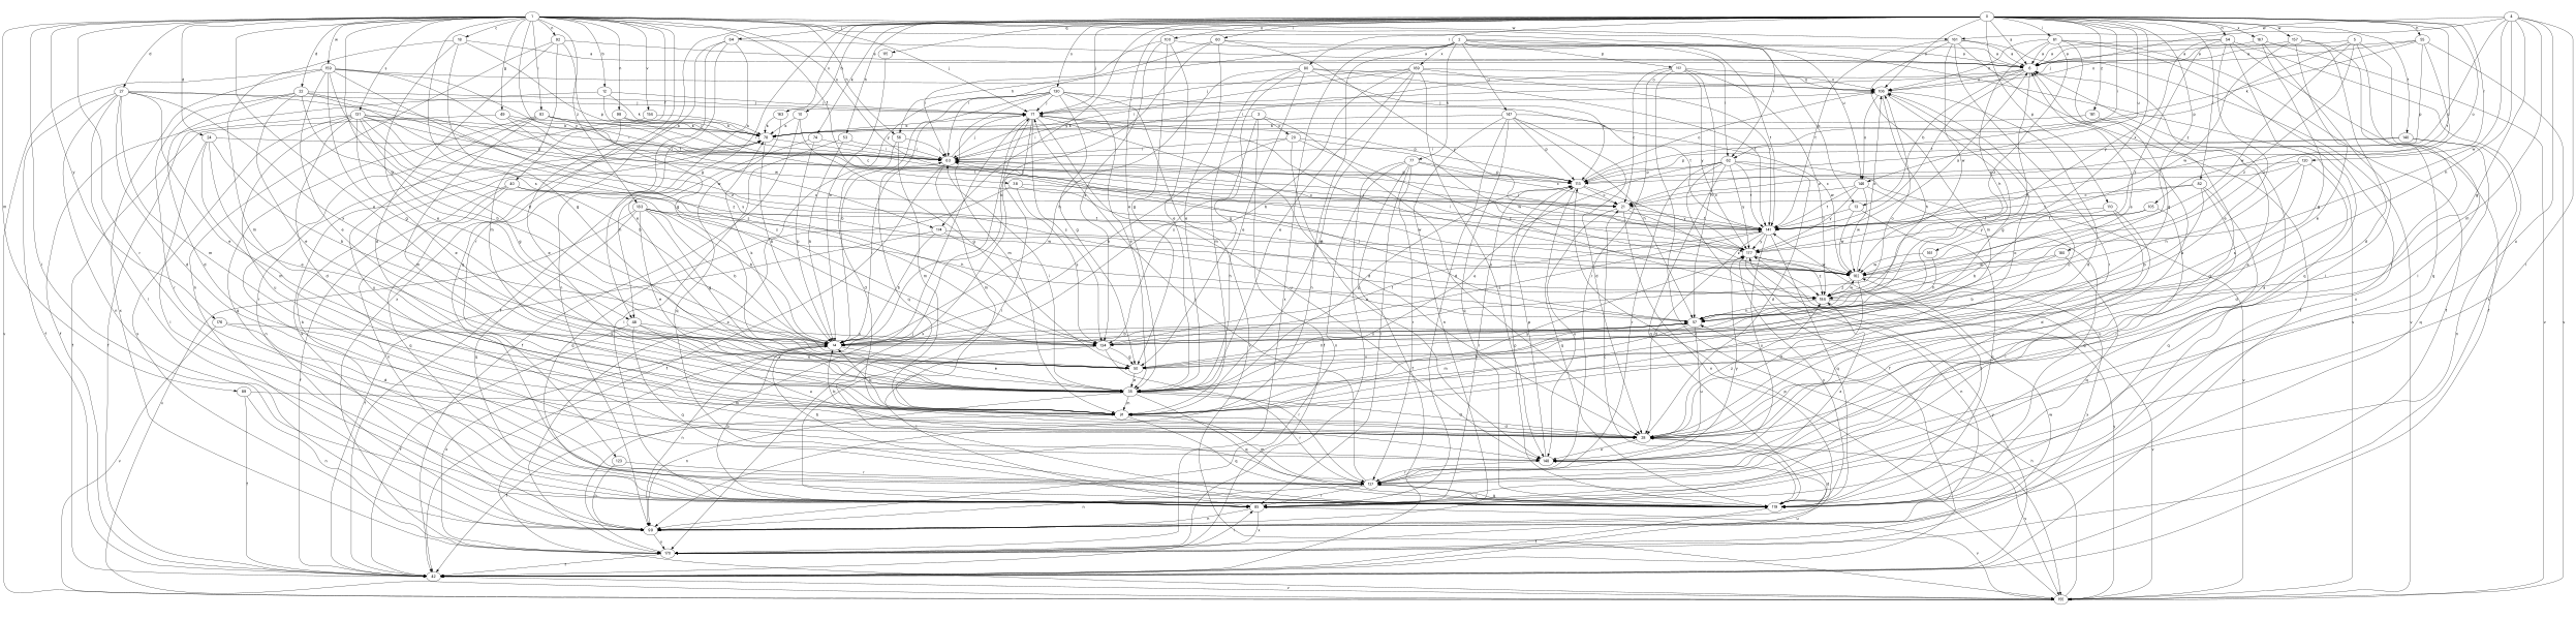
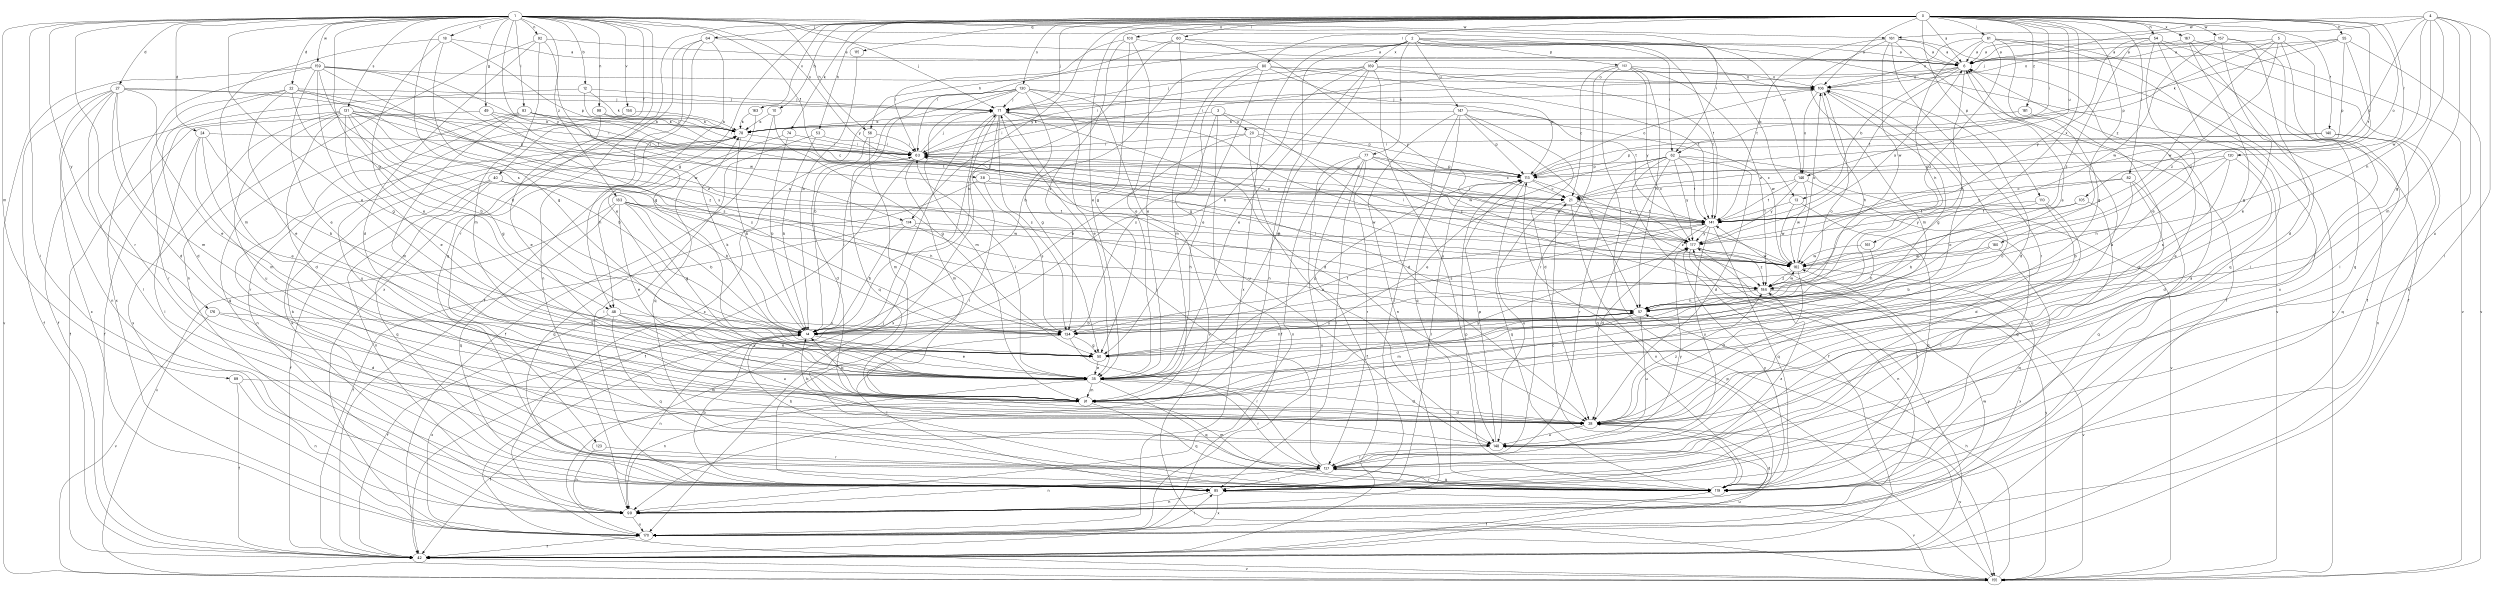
  strict digraph {
    fontname=Inter
    node [fontname=Inter]
    edge [fontname=Inter]
    0
    6
    10
    35
    48
    53
    54
    55
    60
    61
    62
    64
    71
    74
    80
    82
    100
    105
    106
    110
    115
    120
    123
    130
    140
    141
    146
    157
    163
    165
    167
    174
    180
    181
    13
    63
    57
    42
    50
    78
    119
    127
    99
    28
    91
    113
    134
    148
    85
    14
    177
    170
    184
    155
    21
    162
    1
    12
    18
    22
    24
    27
    38
    40
    49
    56
    83
    89
    92
    98
    131
    154
    159
    161
    176
    183
    2
    77
    112
    147
    169
    3
    20
    4
    5
    0 -> 6 [label=a]
    0 -> 10 [label=b]
    0 -> 35 [label=e]
    0 -> 48 [label=g]
    0 -> 53 [label=h]
    0 -> 54 [label=h]
    0 -> 55 [label=h]
    0 -> 60 [label=i]
    0 -> 61 [label=i]
    0 -> 62 [label=i]
    0 -> 64 [label=j]
    0 -> 71 [label=j]
    0 -> 74 [label=k]
    0 -> 80 [label=l]
    0 -> 82 [label=l]
    0 -> 100 [label=o]
    0 -> 105 [label=o]
    0 -> 106 [label=o]
    0 -> 110 [label=p]
    0 -> 115 [label=q]
    0 -> 120 [label=r]
    0 -> 123 [label=r]
    0 -> 130 [label=s]
    0 -> 140 [label=t]
    0 -> 141 [label=t]
    0 -> 146 [label=u]
    0 -> 157 [label=w]
    0 -> 163 [label=x]
    0 -> 165 [label=x]
    0 -> 167 [label=x]
    0 -> 174 [label=y]
    0 -> 180 [label=z]
    0 -> 181 [label=z]
    6 -> 106 [label=o]
    6 -> 141 [label=t]
    6 -> 13 [label=b]
    6 -> 63 [label=i]
    6 -> 57 [label=h]
    10 -> 42 [label=f]
    10 -> 50 [label=g]
    10 -> 78 [label=k]
    35 -> 63 [label=i]
    35 -> 57 [label=h]
    35 -> 119 [label=q]
    35 -> 127 [label=r]
    35 -> 99 [label=n]
    35 -> 28 [label=d]
    35 -> 91 [label=m]
    35 -> 113 [label=p]
    48 -> 35 [label=e]
    48 -> 42 [label=f]
    48 -> 119 [label=q]
    48 -> 134 [label=s]
    48 -> 148 [label=u]
    53 -> 63 [label=i]
    53 -> 85 [label=l]
    53 -> 14 [label=b]
    54 -> 6 [label=a]
    54 -> 35 [label=e]
    54 -> 42 [label=f]
    54 -> 119 [label=q]
    54 -> 177 [label=y]
    54 -> 170 [label=x]
    54 -> 184 [label=z]
    55 -> 6 [label=a]
    55 -> 106 [label=o]
    55 -> 78 [label=k]
    55 -> 113 [label=p]
    55 -> 184 [label=z]
    55 -> 155 [label=v]
    60 -> 6 [label=a]
    60 -> 35 [label=e]
    60 -> 63 [label=i]
    60 -> 14 [label=b]
    60 -> 177 [label=y]
    61 -> 6 [label=a]
    61 -> 106 [label=o]
    61 -> 57 [label=h]
    61 -> 42 [label=f]
    61 -> 50 [label=g]
    61 -> 170 [label=x]
    61 -> 184 [label=z]
    62 -> 35 [label=e]
    62 -> 141 [label=t]
    62 -> 42 [label=f]
    62 -> 119 [label=q]
    62 -> 127 [label=r]
    62 -> 28 [label=d]
    62 -> 113 [label=p]
    62 -> 177 [label=y]
    62 -> 155 [label=v]
    64 -> 6 [label=a]
    64 -> 35 [label=e]
    64 -> 42 [label=f]
    64 -> 99 [label=n]
    64 -> 170 [label=x]
    71 -> 78 [label=k]
    71 -> 28 [label=d]
    71 -> 113 [label=p]
    71 -> 134 [label=s]
    71 -> 148 [label=u]
    71 -> 85 [label=l]
    71 -> 170 [label=x]
    71 -> 155 [label=v]
    74 -> 48 [label=h]
    74 -> 63 [label=i]
    74 -> 14 [label=b]
    80 -> 35 [label=e]
    80 -> 106 [label=o]
    80 -> 141 [label=t]
    80 -> 50 [label=g]
    80 -> 91 [label=m]
    80 -> 113 [label=p]
    80 -> 14 [label=b]
    82 -> 141 [label=t]
    82 -> 119 [label=q]
    82 -> 127 [label=r]
    82 -> 14 [label=b]
    82 -> 21 [label=c]
    100 -> 6 [label=a]
    100 -> 35 [label=e]
    100 -> 63 [label=i]
    100 -> 50 [label=g]
    100 -> 134 [label=s]
    105 -> 141 [label=t]
    105 -> 148 [label=u]
    105 -> 177 [label=y]
    106 -> 71 [label=j]
    106 -> 146 [label=o]
    106 -> 57 [label=h]
    106 -> 50 [label=g]
    106 -> 28 [label=d]
    110 -> 141 [label=t]
    110 -> 28 [label=d]
    110 -> 85 [label=l]
    110 -> 14 [label=b]
    115 -> 14 [label=b]
    120 -> 57 [label=h]
    120 -> 28 [label=d]
    120 -> 113 [label=p]
    120 -> 134 [label=s]
    120 -> 21 [label=c]
    123 -> 127 [label=r]
    123 -> 99 [label=n]
    130 -> 35 [label=e]
    130 -> 71 [label=j]
    130 -> 141 [label=t]
    130 -> 50 [label=g]
    130 -> 119 [label=q]
    130 -> 91 [label=m]
    130 -> 14 [label=b]
    130 -> 170 [label=x]
    130 -> 155 [label=v]
    140 -> 63 [label=i]
    140 -> 119 [label=q]
    140 -> 99 [label=n]
    140 -> 113 [label=p]
    141 -> 63 [label=i]
    141 -> 119 [label=q]
    141 -> 28 [label=d]
    141 -> 134 [label=s]
    141 -> 148 [label=u]
    141 -> 177 [label=y]
    146 -> 141 [label=t]
    146 -> 119 [label=q]
    146 -> 177 [label=y]
    146 -> 21 [label=c]
    146 -> 162 [label=w]
    157 -> 6 [label=a]
    157 -> 35 [label=e]
    157 -> 119 [label=q]
    157 -> 28 [label=d]
    157 -> 162 [label=w]
    163 -> 78 [label=k]
    163 -> 119 [label=q]
    165 -> 57 [label=h]
    165 -> 162 [label=w]
    167 -> 6 [label=a]
    167 -> 50 [label=g]
    167 -> 85 [label=l]
    167 -> 155 [label=v]
    174 -> 57 [label=h]
    174 -> 42 [label=f]
    174 -> 14 [label=b]
    174 -> 177 [label=y]
    180 -> 119 [label=q]
    180 -> 14 [label=b]
    180 -> 162 [label=w]
    181 -> 78 [label=k]
    181 -> 28 [label=d]
    13 -> 141 [label=t]
    13 -> 119 [label=q]
    13 -> 162 [label=w]
    63 -> 71 [label=j]
    63 -> 42 [label=f]
    63 -> 91 [label=m]
    63 -> 113 [label=p]
    57 -> 63 [label=i]
    57 -> 91 [label=m]
    57 -> 134 [label=s]
    57 -> 148 [label=u]
    57 -> 14 [label=b]
    42 -> 148 [label=u]
    42 -> 177 [label=y]
    42 -> 155 [label=v]
    50 -> 35 [label=e]
    50 -> 57 [label=h]
    50 -> 78 [label=k]
    78 -> 63 [label=i]
    78 -> 99 [label=n]
    78 -> 14 [label=b]
    119 -> 141 [label=t]
    119 -> 42 [label=f]
    119 -> 78 [label=k]
    119 -> 127 [label=r]
    119 -> 113 [label=p]
    119 -> 177 [label=y]
    119 -> 21 [label=c]
    127 -> 71 [label=j]
    127 -> 119 [label=q]
    127 -> 99 [label=n]
    127 -> 91 [label=m]
    127 -> 85 [label=l]
    127 -> 14 [label=b]
    127 -> 177 [label=y]
    127 -> 184 [label=z]
    99 -> 78 [label=k]
    99 -> 28 [label=d]
    99 -> 170 [label=x]
    28 -> 6 [label=a]
    28 -> 106 [label=o]
    28 -> 148 [label=u]
    28 -> 14 [label=b]
    28 -> 184 [label=z]
    28 -> 155 [label=v]
    91 -> 106 [label=o]
    91 -> 42 [label=f]
    91 -> 119 [label=q]
    91 -> 28 [label=d]
    91 -> 14 [label=b]
    91 -> 177 [label=y]
    113 -> 106 [label=o]
    113 -> 119 [label=q]
    113 -> 85 [label=l]
    113 -> 177 [label=y]
    113 -> 21 [label=c]
    134 -> 6 [label=a]
    134 -> 141 [label=t]
    134 -> 50 [label=g]
    134 -> 127 [label=r]
    134 -> 85 [label=l]
    148 -> 6 [label=a]
    148 -> 127 [label=r]
    148 -> 113 [label=p]
    85 -> 6 [label=a]
    85 -> 99 [label=n]
    85 -> 14 [label=b]
    85 -> 170 [label=x]
    85 -> 155 [label=v]
    14 -> 35 [label=e]
    14 -> 106 [label=o]
    14 -> 63 [label=i]
    14 -> 99 [label=n]
    14 -> 170 [label=x]
    177 -> 6 [label=a]
    177 -> 63 [label=i]
    177 -> 99 [label=n]
    177 -> 184 [label=z]
    177 -> 162 [label=w]
    170 -> 71 [label=j]
    170 -> 42 [label=f]
    170 -> 85 [label=l]
    170 -> 162 [label=w]
    184 -> 57 [label=h]
    184 -> 155 [label=v]
    184 -> 162 [label=w]
    155 -> 57 [label=h]
    155 -> 113 [label=p]
    155 -> 177 [label=y]
    21 -> 141 [label=t]
    21 -> 99 [label=n]
    21 -> 148 [label=u]
    21 -> 184 [label=z]
    162 -> 71 [label=j]
    162 -> 106 [label=o]
    162 -> 28 [label=d]
    162 -> 170 [label=x]
    162 -> 184 [label=z]
    1 -> 35 [label=e]
    1 -> 48 [label=g]
    1 -> 62 [label=i]
    1 -> 71 [label=j]
    1 -> 146 [label=u]
    1 -> 174 [label=y]
    1 -> 119 [label=q]
    1 -> 127 [label=r]
    1 -> 134 [label=s]
    1 -> 85 [label=l]
    1 -> 177 [label=y]
    1 -> 12 [label=b]
    1 -> 18 [label=c]
    1 -> 22 [label=d]
    1 -> 24 [label=d]
    1 -> 27 [label=d]
    1 -> 38 [label=f]
    1 -> 40 [label=f]
    1 -> 49 [label=g]
    1 -> 56 [label=h]
    1 -> 83 [label=l]
    1 -> 89 [label=m]
    1 -> 92 [label=n]
    1 -> 98 [label=n]
    1 -> 131 [label=s]
    1 -> 154 [label=v]
    1 -> 159 [label=w]
    1 -> 161 [label=w]
    1 -> 176 [label=y]
    1 -> 183 [label=z]
    12 -> 71 [label=j]
    12 -> 63 [label=i]
    12 -> 42 [label=f]
    12 -> 78 [label=k]
    18 -> 6 [label=a]
    18 -> 35 [label=e]
    18 -> 50 [label=g]
    18 -> 91 [label=m]
    18 -> 113 [label=p]
    22 -> 35 [label=e]
    22 -> 71 [label=j]
    22 -> 127 [label=r]
    22 -> 28 [label=d]
    22 -> 134 [label=s]
    22 -> 14 [label=b]
    22 -> 184 [label=z]
    24 -> 35 [label=e]
    24 -> 63 [label=i]
    24 -> 91 [label=m]
    24 -> 85 [label=l]
    24 -> 14 [label=b]
    27 -> 35 [label=e]
    27 -> 71 [label=j]
    27 -> 42 [label=f]
    27 -> 99 [label=n]
    27 -> 28 [label=d]
    27 -> 91 [label=m]
    27 -> 85 [label=l]
-   27 -> 14 [label=x]
+   27 -> 170 [label=x]
    27 -> 162 [label=w]
    38 -> 119 [label=q]
    38 -> 134 [label=s]
    38 -> 21 [label=c]
    38 -> 162 [label=w]
    40 -> 42 [label=f]
    40 -> 119 [label=q]
    40 -> 99 [label=n]
    40 -> 14 [label=b]
    40 -> 21 [label=c]
    49 -> 141 [label=t]
    49 -> 42 [label=f]
    49 -> 78 [label=k]
    49 -> 134 [label=s]
    56 -> 63 [label=i]
    56 -> 28 [label=d]
    56 -> 91 [label=m]
    83 -> 141 [label=t]
    83 -> 78 [label=k]
    83 -> 119 [label=q]
    83 -> 127 [label=r]
    83 -> 91 [label=m]
    83 -> 21 [label=c]
    89 -> 42 [label=f]
    89 -> 99 [label=n]
    89 -> 91 [label=m]
    92 -> 6 [label=a]
    92 -> 50 [label=g]
    92 -> 99 [label=n]
    92 -> 28 [label=d]
    92 -> 91 [label=m]
    98 -> 35 [label=e]
    98 -> 63 [label=i]
    98 -> 78 [label=k]
    131 -> 35 [label=e]
    131 -> 63 [label=i]
    131 -> 42 [label=f]
    131 -> 50 [label=g]
    131 -> 78 [label=k]
    131 -> 28 [label=d]
    131 -> 113 [label=p]
    131 -> 148 [label=u]
    131 -> 14 [label=b]
    131 -> 170 [label=x]
    131 -> 184 [label=z]
    154 -> 78 [label=k]
    154 -> 148 [label=u]
    159 -> 35 [label=e]
    159 -> 106 [label=o]
    159 -> 141 [label=t]
    159 -> 50 [label=g]
    159 -> 134 [label=s]
    159 -> 14 [label=b]
    159 -> 170 [label=x]
    159 -> 155 [label=v]
    159 -> 162 [label=w]
    161 -> 6 [label=a]
    161 -> 141 [label=t]
    161 -> 42 [label=f]
    161 -> 127 [label=r]
    161 -> 91 [label=m]
    161 -> 155 [label=v]
    161 -> 162 [label=w]
    176 -> 28 [label=d]
    176 -> 134 [label=s]
    176 -> 155 [label=v]
    183 -> 35 [label=e]
    183 -> 141 [label=t]
    183 -> 57 [label=h]
    183 -> 50 [label=g]
    183 -> 119 [label=q]
    183 -> 14 [label=b]
    183 -> 155 [label=v]
    183 -> 162 [label=w]
    2 -> 62 [label=i]
    2 -> 141 [label=t]
    2 -> 13 [label=b]
    2 -> 99 [label=n]
    2 -> 170 [label=x]
    2 -> 155 [label=v]
    2 -> 56 [label=h]
    2 -> 77 [label=k]
    2 -> 112 [label=p]
    2 -> 147 [label=u]
    2 -> 169 [label=x]
    77 -> 42 [label=f]
    77 -> 127 [label=r]
    77 -> 99 [label=n]
    77 -> 113 [label=p]
    77 -> 85 [label=l]
    77 -> 170 [label=x]
    77 -> 21 [label=c]
+   77 -> 162 [label=w]
    112 -> 106 [label=o]
    112 -> 57 [label=h]
    112 -> 127 [label=r]
    112 -> 177 [label=y]
    112 -> 184 [label=z]
    112 -> 155 [label=v]
    112 -> 21 [label=c]
    147 -> 57 [label=h]
    147 -> 78 [label=k]
    147 -> 119 [label=q]
    147 -> 99 [label=n]
    147 -> 28 [label=d]
    147 -> 113 [label=p]
    147 -> 85 [label=l]
    147 -> 162 [label=w]
    169 -> 35 [label=e]
    169 -> 71 [label=j]
    169 -> 106 [label=o]
    169 -> 141 [label=t]
    169 -> 63 [label=i]
    169 -> 91 [label=m]
    169 -> 148 [label=u]
    169 -> 14 [label=b]
    3 -> 63 [label=i]
    3 -> 42 [label=f]
    3 -> 28 [label=d]
    3 -> 134 [label=s]
    3 -> 20 [label=c]
    20 -> 63 [label=i]
    20 -> 148 [label=u]
    20 -> 14 [label=b]
    20 -> 184 [label=z]
    20 -> 162 [label=w]
    4 -> 71 [label=j]
    4 -> 57 [label=h]
    4 -> 50 [label=g]
    4 -> 91 [label=m]
    4 -> 148 [label=u]
    4 -> 85 [label=l]
    4 -> 21 [label=c]
    4 -> 162 [label=w]
    4 -> 161 [label=w]
    5 -> 6 [label=a]
    5 -> 127 [label=r]
    5 -> 113 [label=p]
    5 -> 85 [label=l]
    5 -> 184 [label=z]
    5 -> 162 [label=w]
  }
